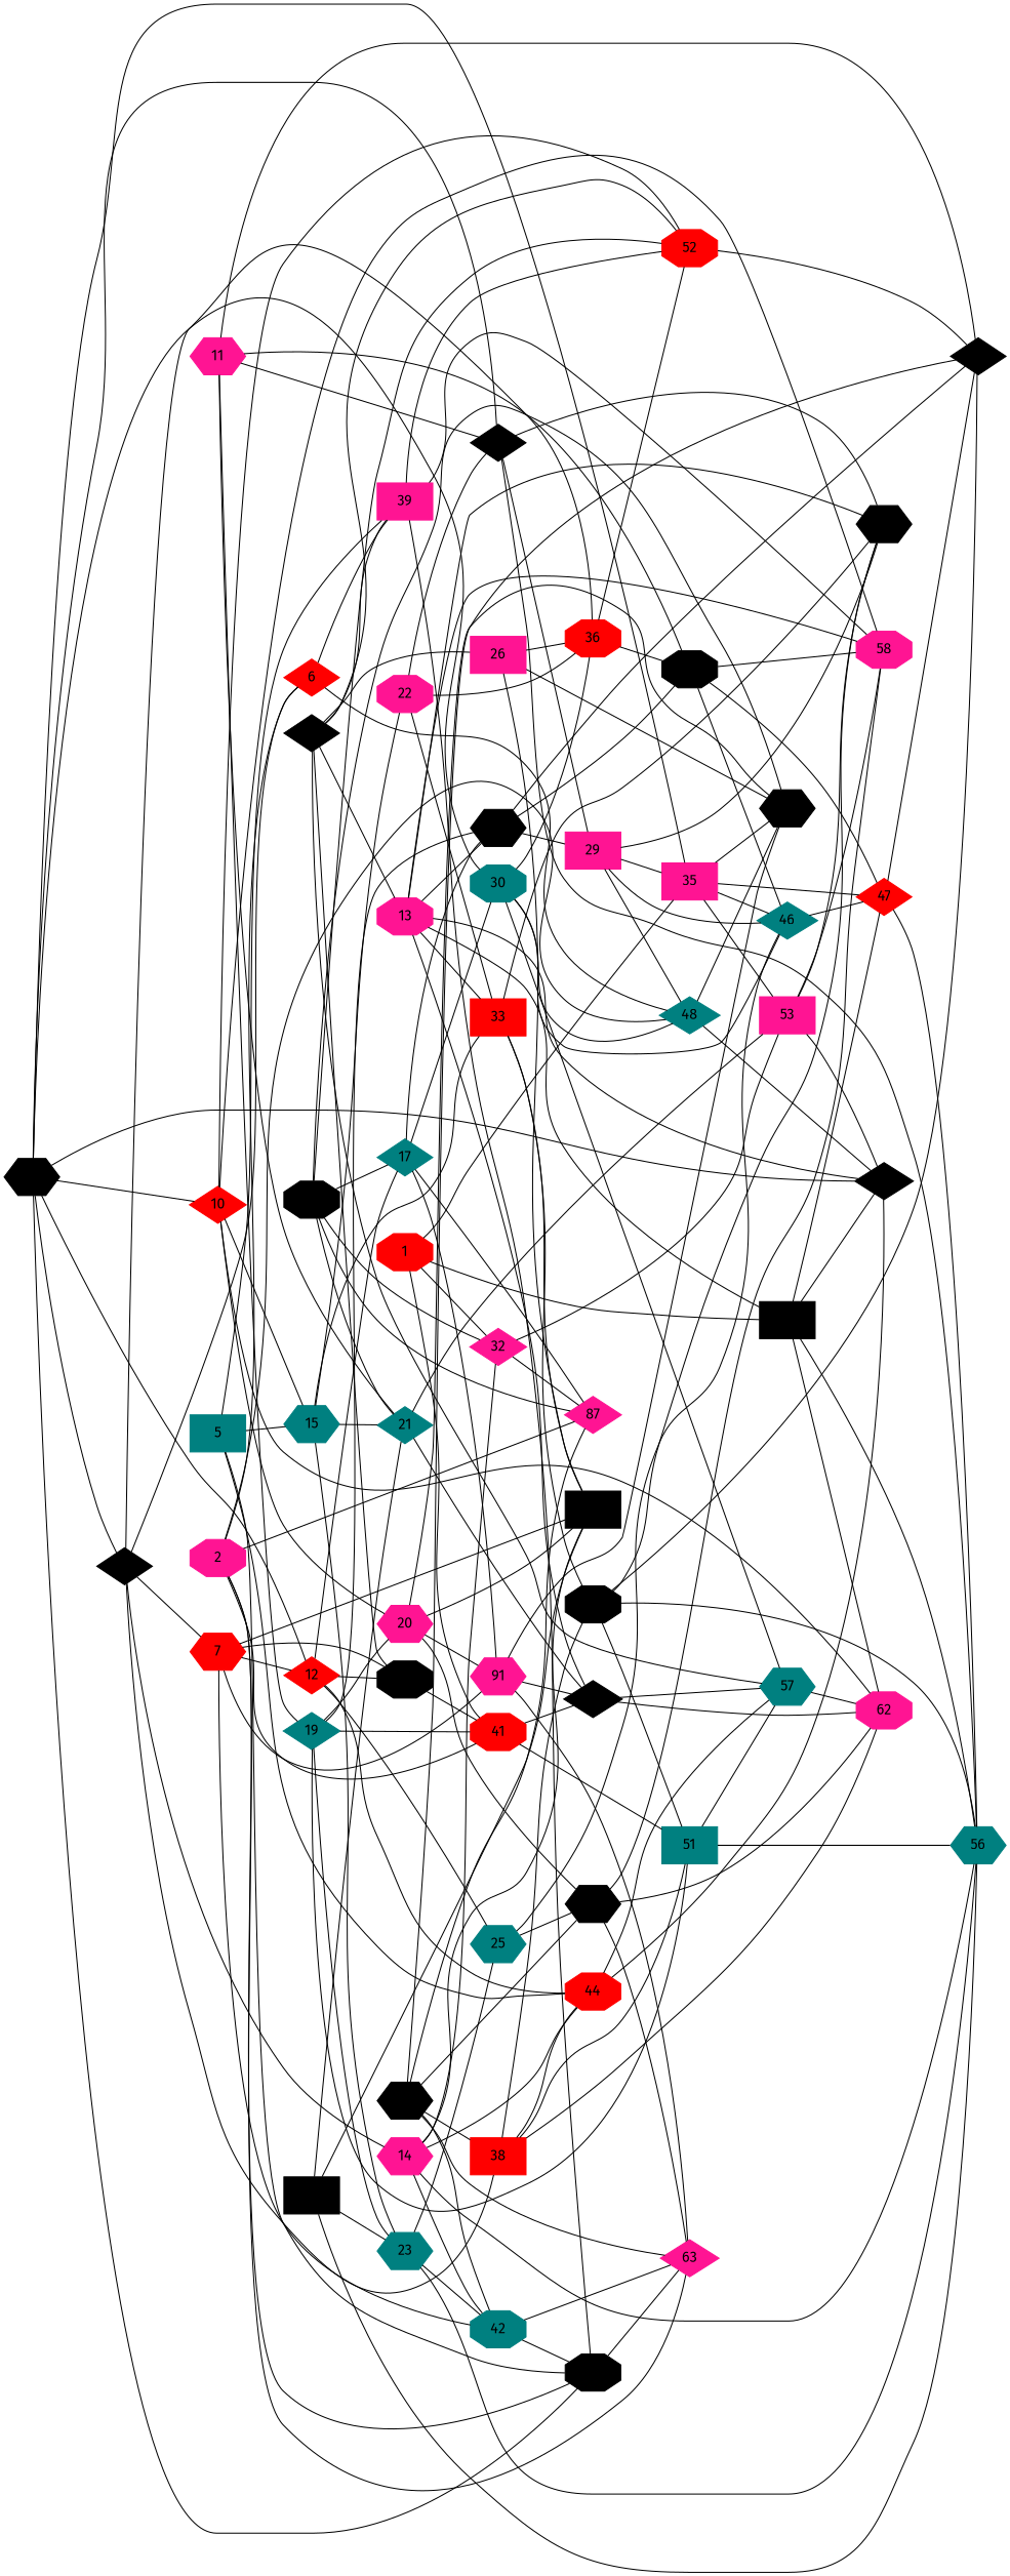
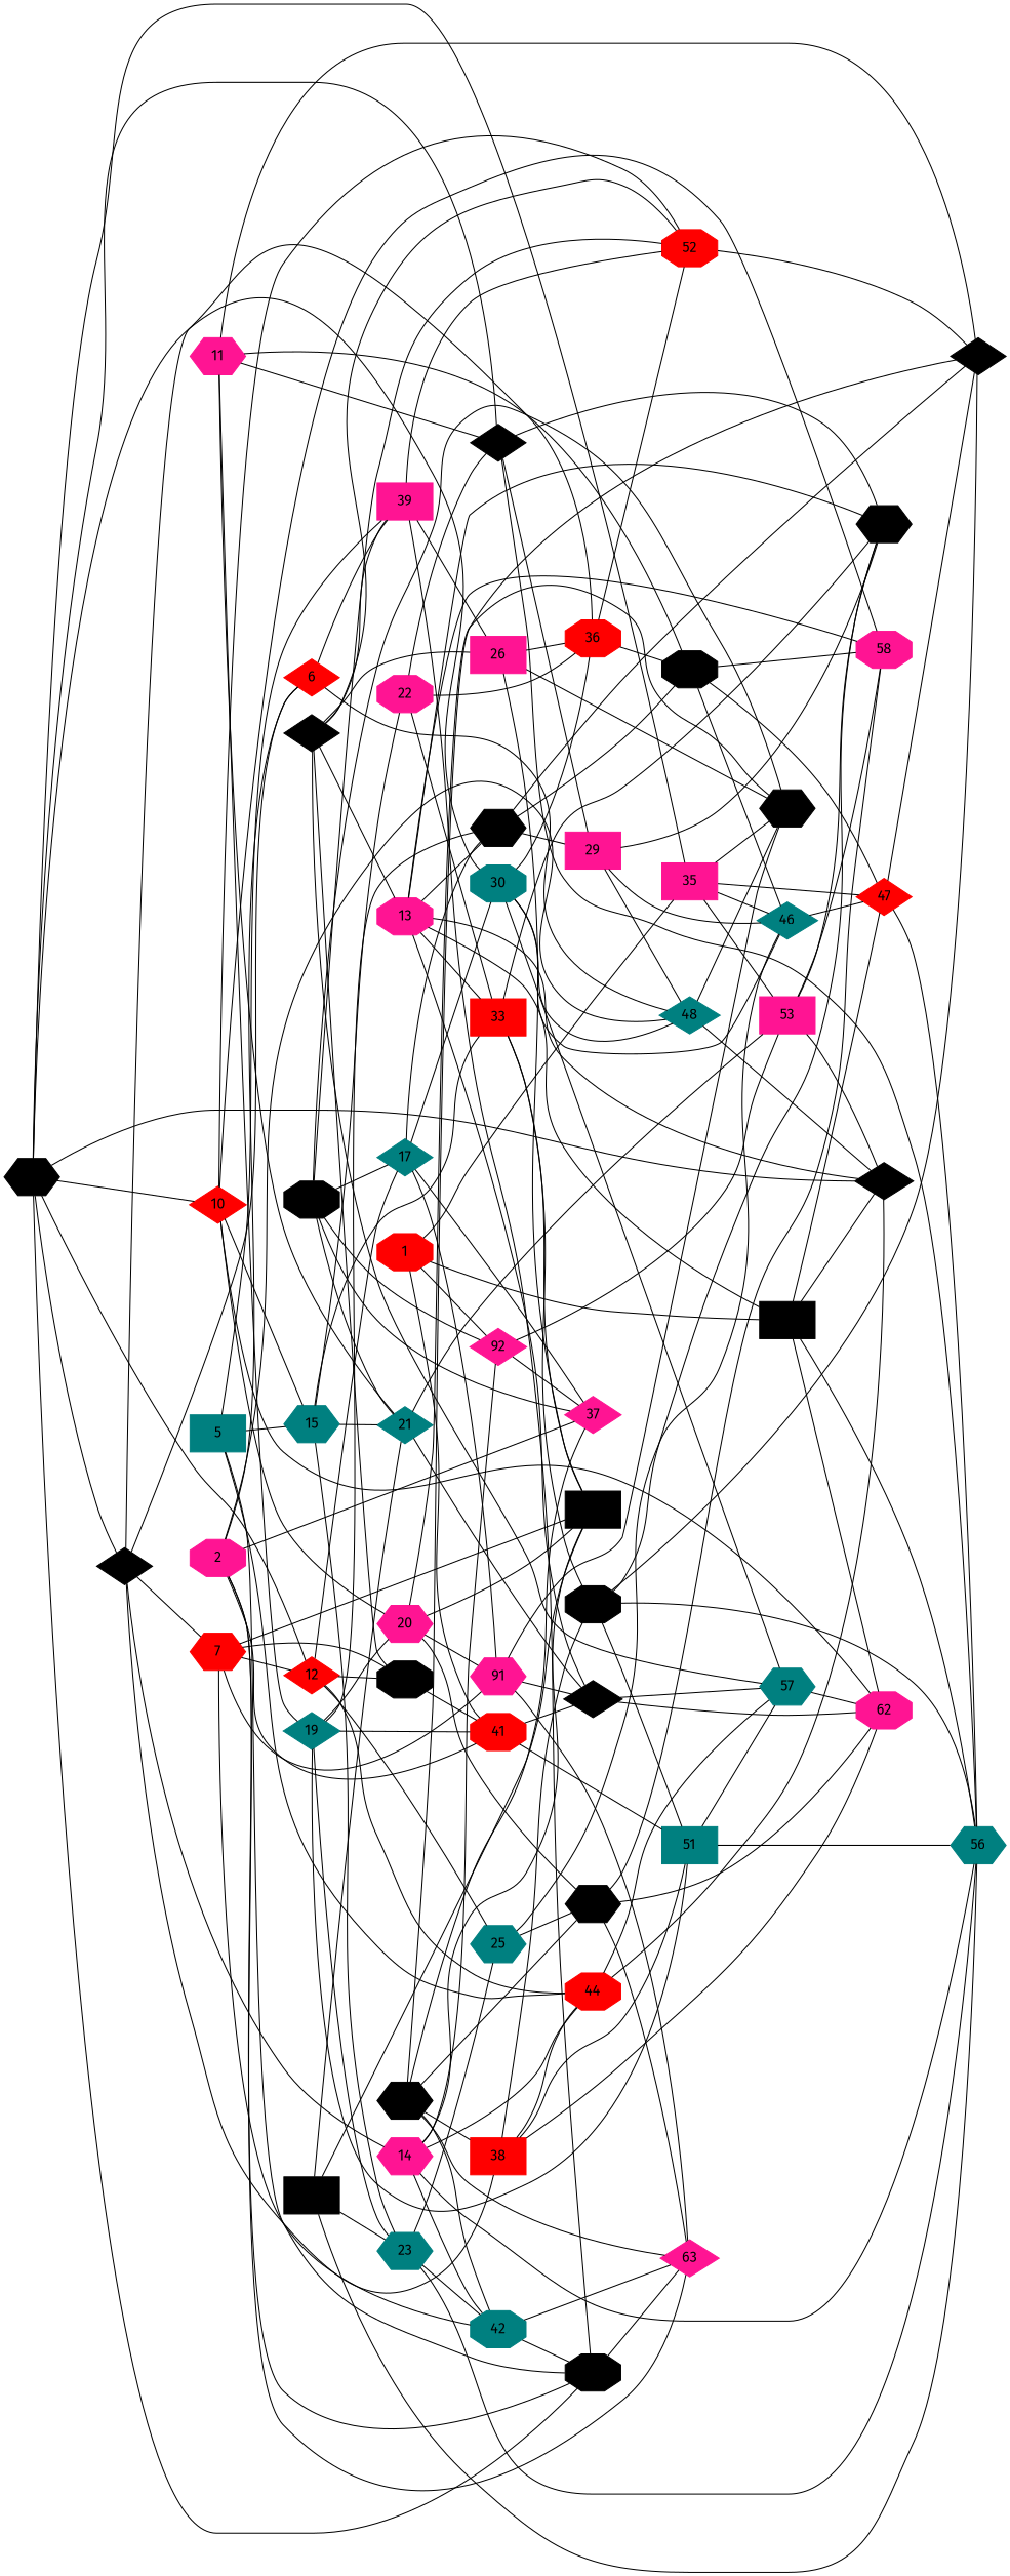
  graph {
    fontname="Fira Sans"
    rankdir=LR
    node [color=black fontname="Fira Sans" shape=diamond style=filled]
    edge [fontname="Fira Sans" weight=1.0]
    1 [color=red shape=octagon]
-   32 [color=deeppink]
+   32 [color=deeppink label=92]
    35 [color=deeppink shape=box]
    41 [color=red shape=octagon]
    43 [shape=box]
-   37 [color=deeppink label=87]
+   37 [color=deeppink]
    53 [color=deeppink shape=box]
    59 [shape=hexagon]
    46 [color=teal]
    47 [color=red]
    45
    51 [color=teal shape=box]
    54
    62 [color=deeppink shape=octagon]
    56 [color=teal shape=hexagon]
    2 [color=deeppink shape=octagon]
    6 [color=red]
    48 [color=teal]
    55 [shape=octagon]
    63 [color=deeppink]
    39 [color=deeppink shape=box]
    3 [shape=hexagon]
    4
    10 [color=red]
    12 [color=red]
    27
    30 [color=teal shape=octagon]
    7 [color=red shape=hexagon]
    14 [color=deeppink shape=hexagon]
    36 [color=red shape=octagon]
    38 [color=red shape=box]
    15 [color=teal shape=hexagon]
    52 [color=red shape=octagon]
    20 [color=deeppink shape=hexagon]
    58 [color=deeppink shape=octagon]
    44 [color=red shape=octagon]
    24 [shape=octagon]
    17 [color=teal]
    25 [color=teal shape=hexagon]
    60 [shape=hexagon]
    29 [color=deeppink shape=box]
    57 [color=teal shape=hexagon]
    n43 [color=deeppink label=91 shape=hexagon]
    42 [color=teal shape=octagon]
    49 [shape=box]
    40 [shape=octagon]
    50 [shape=octagon]
    5 [color=teal shape=box]
    21 [color=teal]
    33 [color=red shape=box]
    22 [color=deeppink shape=octagon]
    23 [color=teal shape=hexagon]
    8
    13 [color=deeppink shape=octagon]
    26 [color=deeppink shape=box]
    28 [shape=hexagon]
    61
    9 [shape=octagon]
    34 [shape=hexagon]
    11 [color=deeppink shape=hexagon]
    19 [color=teal]
    16 [shape=box]
    18 [shape=hexagon]
    1 -- 32
    1 -- 35
    1 -- 41
    1 -- 43
    32 -- 37 [weight=2.0]
    32 -- 53
    35 -- 53
    35 -- 59
    35 -- 46
    35 -- 47
    41 -- 45
    41 -- 51
    43 -- 47
    43 -- 54
    43 -- 62
    43 -- 56
    53 -- 54
    53 -- 58
    53 -- 60
    46 -- 47
    47 -- 56
    47 -- 61
    45 -- 62
    45 -- 57
    51 -- 56
    51 -- 57
    2 -- 41
    2 -- 37
    2 -- 6
    2 -- 48
    2 -- 55
    2 -- 63
    6 -- 48
    6 -- 39
    48 -- 59
    48 -- 54
    55 -- 63
    39 -- 55
    39 -- 52
-   39 -- 58
+   39 -- 26
    3 -- 35
    3 -- 54
    3 -- 55
    3 -- 4
    3 -- 10
    3 -- 12
    3 -- 27
    3 -- 30
    4 -- 6
    4 -- 7
    4 -- 14
    4 -- 36
    4 -- 38
    10 -- 62
    10 -- 15
    10 -- 52
    10 -- 20
    10 -- 58
    12 -- 44
    12 -- 24
    12 -- 17
    12 -- 25
    27 -- 56
    27 -- 60
    27 -- 29
    30 -- 46
    30 -- 48
    30 -- 36
    30 -- 57
    7 -- 12
    7 -- 24
    7 -- n43
    7 -- 42
    7 -- 49
    14 -- 32
    14 -- 56
    14 -- 44
    14 -- 42
    14 -- 49
    36 -- 52
    36 -- 40
    38 -- 51
    38 -- 62
    38 -- 44
    38 -- 50
    15 -- 21
    15 -- 33
    15 -- 22
    15 -- 23
    52 -- 61
    20 -- 59
    20 -- n43
    20 -- 49
    20 -- 34
    44 -- 54
    44 -- 57
    24 -- 41
    17 -- 37
    17 -- 30
    17 -- n43
    17 -- 28
    25 -- 46
    25 -- 34
-   29 -- 35
    29 -- 46
    29 -- 48
    29 -- 60
    57 -- 62
    n43 -- 59
    n43 -- 45
    n43 -- 63
    42 -- 55
    42 -- 63
    40 -- 46
    40 -- 47
    40 -- 58
    50 -- 51
    50 -- 56
    50 -- 60
    50 -- 61
    5 -- 55
    5 -- 39
    5 -- 15
    5 -- 44
    21 -- 53
    21 -- 45
    33 -- 60
    33 -- 49
    33 -- 50
    22 -- 27
    22 -- 36
    22 -- 33
    23 -- 56
    23 -- 25
    23 -- 42
    8 -- 39
    8 -- 52
    8 -- 24
    8 -- 57
    8 -- 13
    8 -- 26
    13 -- 43
    13 -- 45
    13 -- 54
    13 -- 58
    13 -- 60
    13 -- 33
    13 -- 28
    26 -- 59
    26 -- 36
    26 -- 49
    28 -- 29
    28 -- 40
    28 -- 61
    9 -- 32
    9 -- 37
    9 -- 59
    9 -- 52
    9 -- 17
    9 -- 21
    34 -- 62
    34 -- 63
    34 -- 58
    11 -- 27
    11 -- 40
    11 -- 21
    11 -- 61
    11 -- 19
    19 -- 41
    19 -- 51
    19 -- 20
    19 -- 23
    19 -- 28
    16 -- 56
    16 -- 49
    16 -- 21
    16 -- 23
    18 -- 37
    18 -- 63
    18 -- 38
    18 -- 42
    18 -- 61
    18 -- 34
  }
